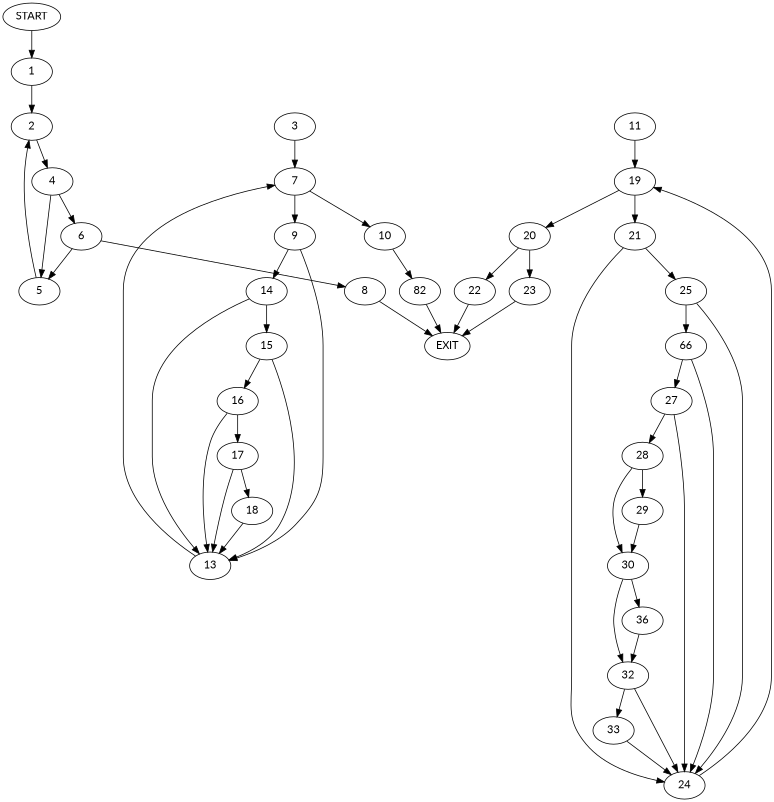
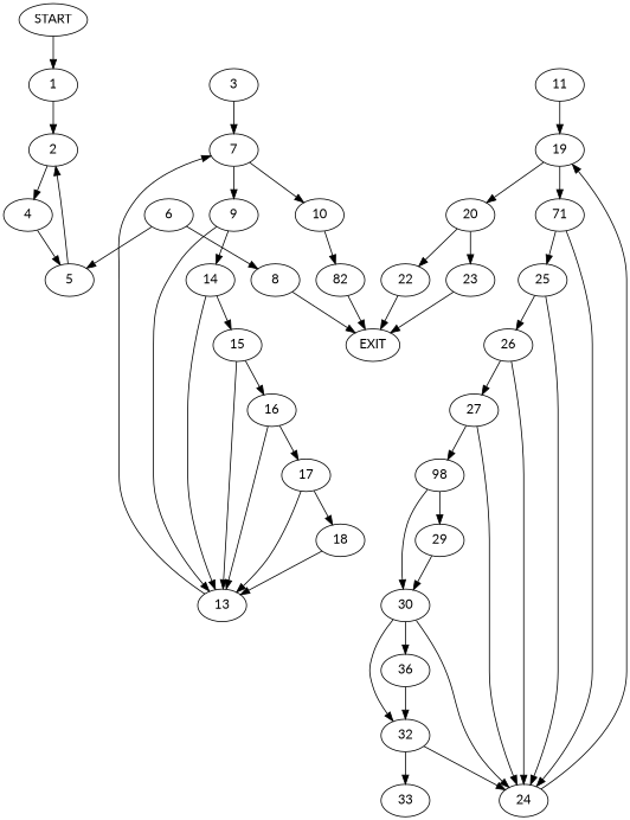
  digraph {
    fontname=Lato
    node [fontname=Lato]
    edge [fontname=Lato]
    n1 [label=START]
    1
    2
    n4 [label=EXIT]
    4
    3
    7
    5
    6
    9
    10
    8
    13
    14
    n15 [label=82]
    15
    11
    19
    20
-   21
+   21 [label=71]
    16
    17
    18
    22
    23
    24
    25
-   26 [label=66]
+   26
    27
-   28
+   28 [label=98]
    29
    30
    n33 [label=36]
    32
    33
    n1 -> 1
    1 -> 2
    2 -> 4
    4 -> 5
-   4 -> 6
    3 -> 7
    7 -> 9
    7 -> 10
    5 -> 2
    6 -> 5
    6 -> 8
    9 -> 13
    9 -> 14
    10 -> n15
    8 -> n4
    13 -> 7
    14 -> 13
    14 -> 15
    n15 -> n4
    15 -> 13
    15 -> 16
    11 -> 19
    19 -> 20
    19 -> 21
    20 -> 22
    20 -> 23
    21 -> 24
    21 -> 25
    16 -> 13
    16 -> 17
    17 -> 13
    17 -> 18
    18 -> 13
    22 -> n4
    23 -> n4
    24 -> 19
    25 -> 24
    25 -> 26
    26 -> 24
    26 -> 27
    27 -> 24
    27 -> 28
    28 -> 29
    28 -> 30
    29 -> 30
    30 -> n33
    30 -> 32
    n33 -> 32
    32 -> 24
    32 -> 33
-   33 -> 24
+   30 -> 24
  }
